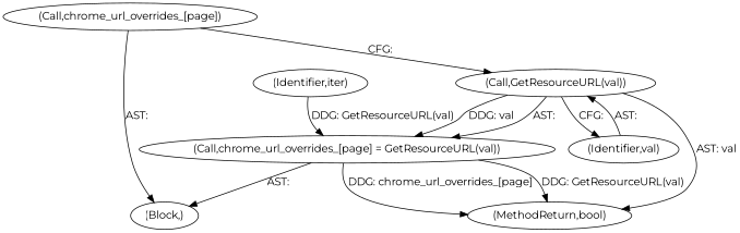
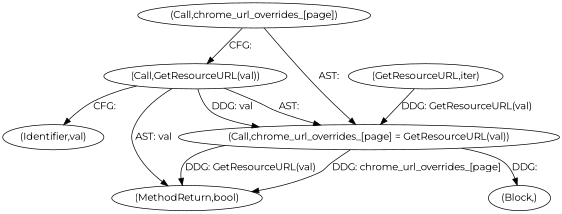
  digraph {
    fontname=Montserrat
    node [fontname=Montserrat]
    edge [fontname=Montserrat]
    n1 [label="(Call,chrome_url_overrides_[page] = GetResourceURL(val))"]
    n2 [label="(MethodReturn,bool)"]
    n3 [label="(Block,)"]
    n4 [label="(Call,GetResourceURL(val))"]
    n5 [label="(Identifier,val)"]
-   n6 [label="(Identifier,iter)"]
+   n6 [label="(GetResourceURL,iter)"]
    n7 [label="(Call,chrome_url_overrides_[page])"]
    n1 -> n2 [label="DDG: chrome_url_overrides_[page]"]
    n1 -> n2 [label="DDG: GetResourceURL(val)"]
-   n1 -> n3 [label="AST: "]
+   n1 -> n3 [label="DDG: "]
    n4 -> n1 [label="AST: "]
    n4 -> n1 [label="DDG: val"]
    n4 -> n2 [label="AST: val"]
    n4 -> n5 [label="CFG: "]
-   n5 -> n4 [label="AST: "]
    n6 -> n1 [label="DDG: GetResourceURL(val)"]
-   n7 -> n3 [label="AST: "]
+   n7 -> n1 [label="AST: "]
    n7 -> n4 [label="CFG: "]
  }
